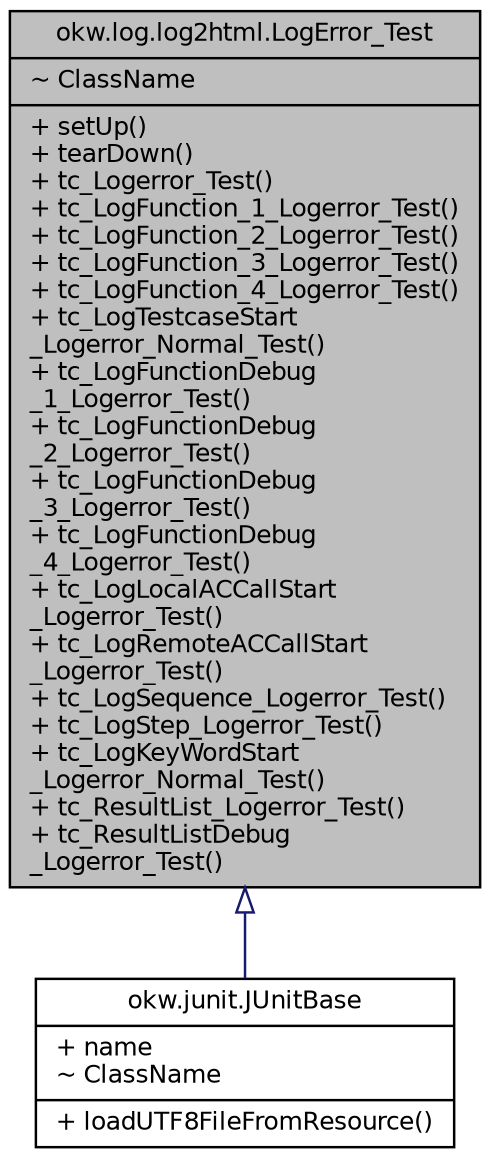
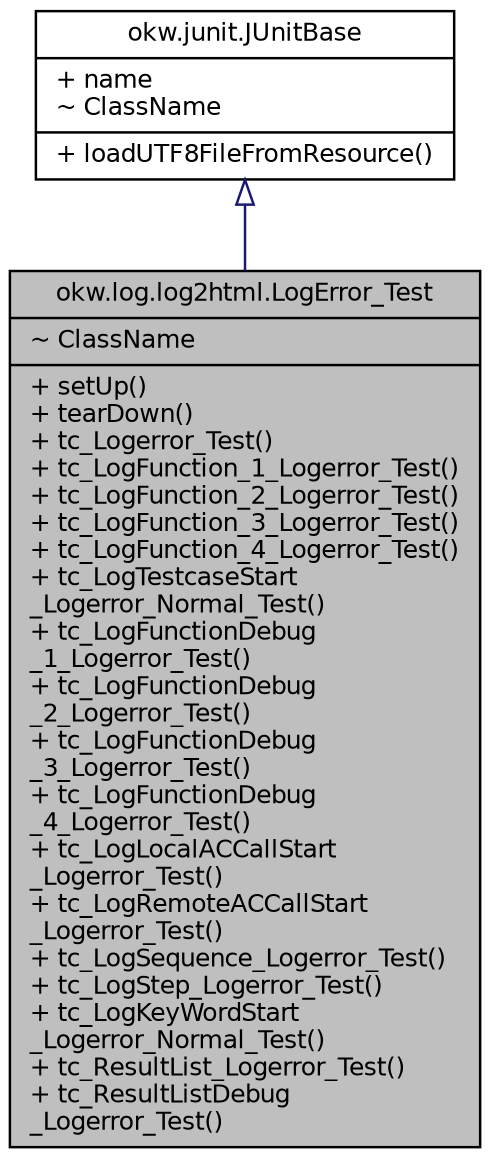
  digraph {
    node [color=black fontname=Helvetica fontsize=10 shape=record style=filled]
    n1 [fillcolor=grey75 fontcolor=black height=0.2 label="{okw.log.log2html.LogError_Test\n|~ ClassName\l|+ setUp()\l+ tearDown()\l+ tc_Logerror_Test()\l+ tc_LogFunction_1_Logerror_Test()\l+ tc_LogFunction_2_Logerror_Test()\l+ tc_LogFunction_3_Logerror_Test()\l+ tc_LogFunction_4_Logerror_Test()\l+ tc_LogTestcaseStart\l_Logerror_Normal_Test()\l+ tc_LogFunctionDebug\l_1_Logerror_Test()\l+ tc_LogFunctionDebug\l_2_Logerror_Test()\l+ tc_LogFunctionDebug\l_3_Logerror_Test()\l+ tc_LogFunctionDebug\l_4_Logerror_Test()\l+ tc_LogLocalACCallStart\l_Logerror_Test()\l+ tc_LogRemoteACCallStart\l_Logerror_Test()\l+ tc_LogSequence_Logerror_Test()\l+ tc_LogStep_Logerror_Test()\l+ tc_LogKeyWordStart\l_Logerror_Normal_Test()\l+ tc_ResultList_Logerror_Test()\l+ tc_ResultListDebug\l_Logerror_Test()\l}" width=0.4]
    n2 [fillcolor=white height=0.2 label="{okw.junit.JUnitBase\n|+ name\l~ ClassName\l|+ loadUTF8FileFromResource()\l}" width=0.4]
-   n1 -> n2 [arrowtail=onormal color=midnightblue dir=back fontname=Helvetica fontsize=10 labelfontname=Helvetica labelfontsize=10 style=solid]
+   n2 -> n1 [arrowtail=onormal color=midnightblue dir=back fontname=Helvetica fontsize=10 labelfontname=Helvetica labelfontsize=10 style=solid]
  }
